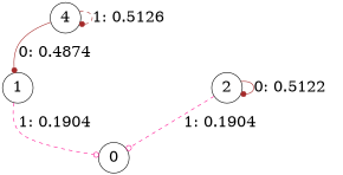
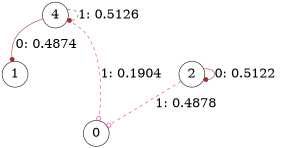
  digraph {
    node [fontsize=24 shape=circle]
    edge [arrowhead=dot color=brown fontsize=24 style=dashed]
    1
    0
    4
    2
-   1 -> 0 [arrowhead=odot color=deeppink label="1: 0.1904   "]
+   4 -> 0 [arrowhead=odot color=deeppink label="1: 0.1904   "]
    4 -> 1 [label="0: 0.4874   " style=solid]
    4 -> 4 [label="1: 0.5126   "]
-   2 -> 0 [arrowhead=odot color=deeppink label="1: 0.1904   "]
+   2 -> 0 [arrowhead=odot color=deeppink label="1: 0.4878   "]
    2 -> 2 [label="0: 0.5122   " style=solid]
  }
